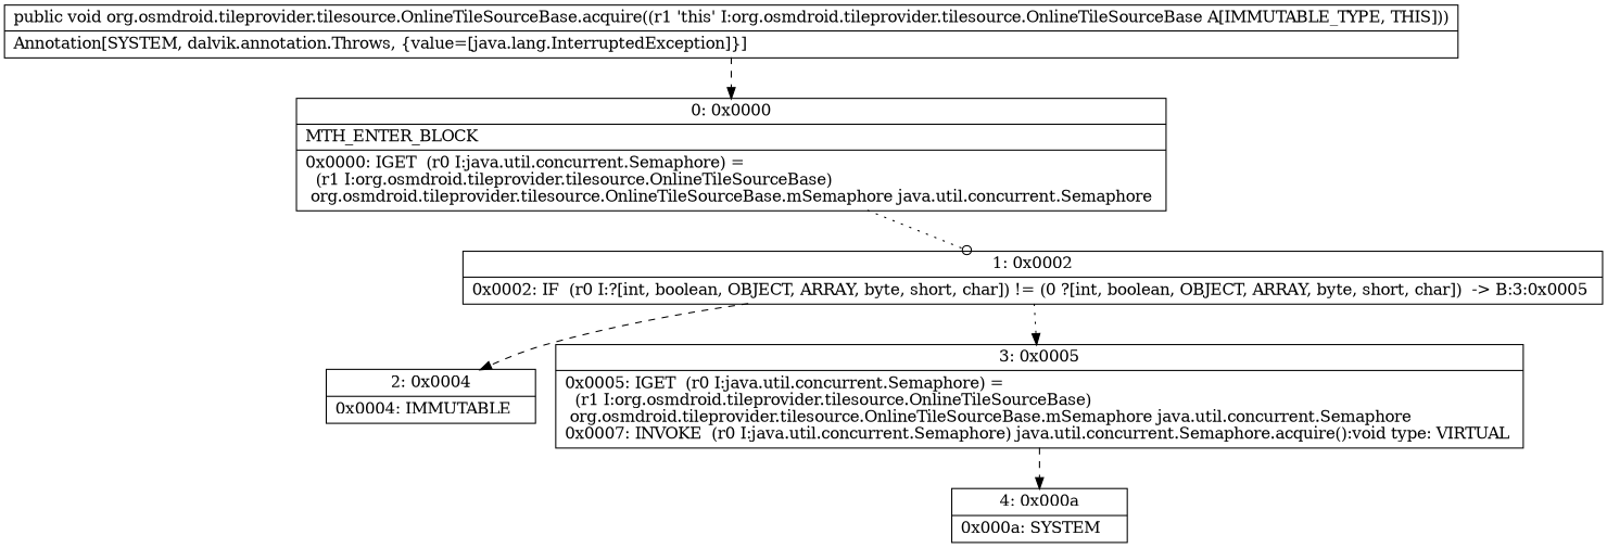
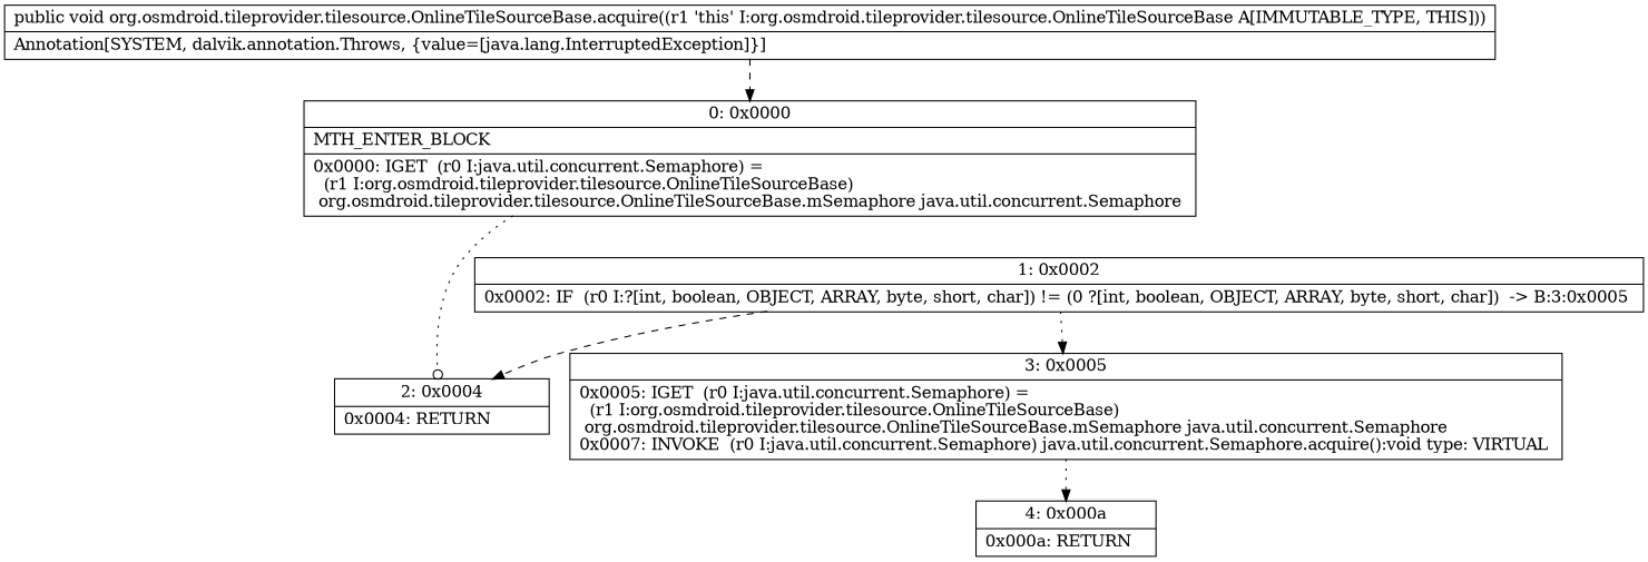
  digraph {
    node [shape=record]
    edge [arrowhead=normal style=dotted]
    n1 [label="{0\:\ 0x0000|MTH_ENTER_BLOCK\l|0x0000: IGET  (r0 I:java.util.concurrent.Semaphore) = \l  (r1 I:org.osmdroid.tileprovider.tilesource.OnlineTileSourceBase)\l org.osmdroid.tileprovider.tilesource.OnlineTileSourceBase.mSemaphore java.util.concurrent.Semaphore \l}"]
    n2 [label="{1\:\ 0x0002|0x0002: IF  (r0 I:?[int, boolean, OBJECT, ARRAY, byte, short, char]) != (0 ?[int, boolean, OBJECT, ARRAY, byte, short, char])  \-\> B:3:0x0005 \l}"]
-   n3 [label="{2\:\ 0x0004|0x0004: IMMUTABLE   \l}"]
+   n3 [label="{2\:\ 0x0004|0x0004: RETURN   \l}"]
    n4 [label="{3\:\ 0x0005|0x0005: IGET  (r0 I:java.util.concurrent.Semaphore) = \l  (r1 I:org.osmdroid.tileprovider.tilesource.OnlineTileSourceBase)\l org.osmdroid.tileprovider.tilesource.OnlineTileSourceBase.mSemaphore java.util.concurrent.Semaphore \l0x0007: INVOKE  (r0 I:java.util.concurrent.Semaphore) java.util.concurrent.Semaphore.acquire():void type: VIRTUAL \l}"]
-   n5 [label="{4\:\ 0x000a|0x000a: SYSTEM   \l}"]
+   n5 [label="{4\:\ 0x000a|0x000a: RETURN   \l}"]
    n6 [label="{public void org.osmdroid.tileprovider.tilesource.OnlineTileSourceBase.acquire((r1 'this' I:org.osmdroid.tileprovider.tilesource.OnlineTileSourceBase A[IMMUTABLE_TYPE, THIS]))  | Annotation[SYSTEM, dalvik.annotation.Throws, \{value=[java.lang.InterruptedException]\}]\l}"]
-   n1 -> n2 [arrowhead=odot]
+   n1 -> n3 [arrowhead=odot]
    n2 -> n3 [style=dashed]
    n2 -> n4
-   n4 -> n5 [style=dashed]
+   n4 -> n5
    n6 -> n1 [style=dashed]
  }
